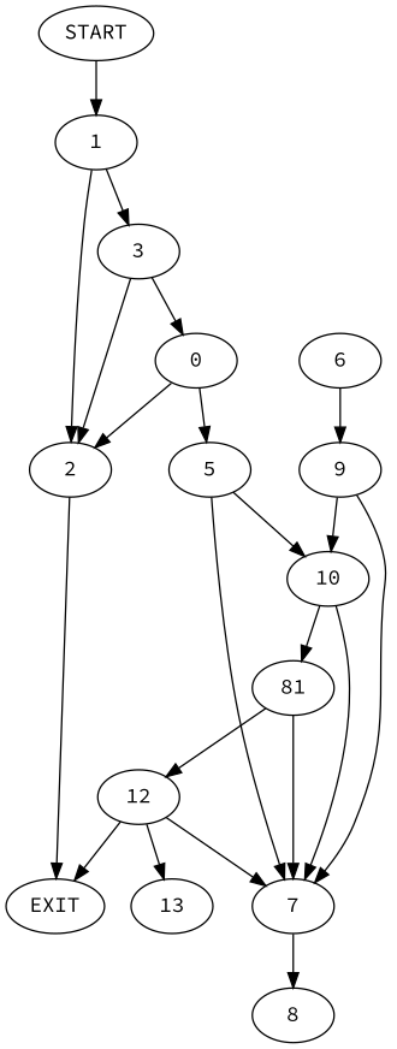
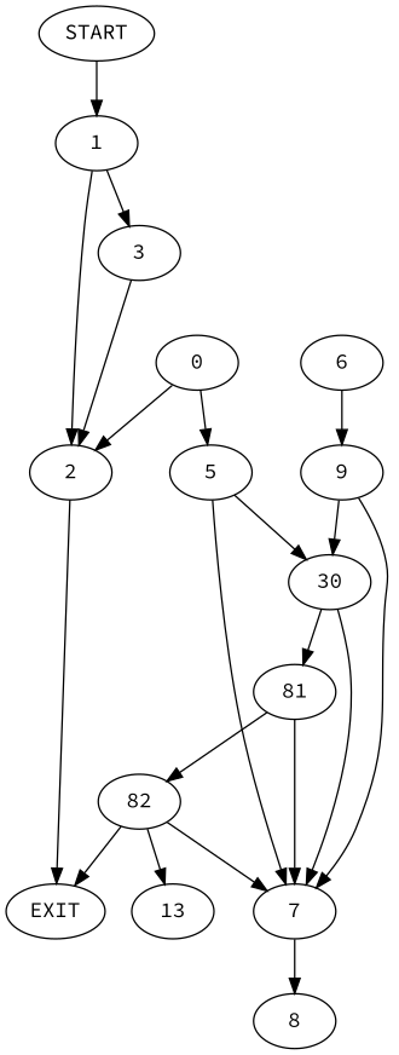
  digraph {
    fontname="Source Code Pro"
    node [fontname="Source Code Pro"]
    edge [fontname="Source Code Pro"]
    n1 [label=START]
    1
    2
    3
    n5 [label=EXIT]
    n6 [label=0]
    5
    7
-   10
+   10 [label=30]
    6
    9
    8
    n13 [label=81]
-   12
+   12 [label=82]
    13
    n1 -> 1
    1 -> 2
    1 -> 3
    2 -> n5
    3 -> 2
-   3 -> n6
    n6 -> 2
    n6 -> 5
    5 -> 7
    5 -> 10
    7 -> 8
    10 -> 7
    10 -> n13
    6 -> 9
    9 -> 7
    9 -> 10
    n13 -> 7
    n13 -> 12
    12 -> n5
    12 -> 7
    12 -> 13
  }
